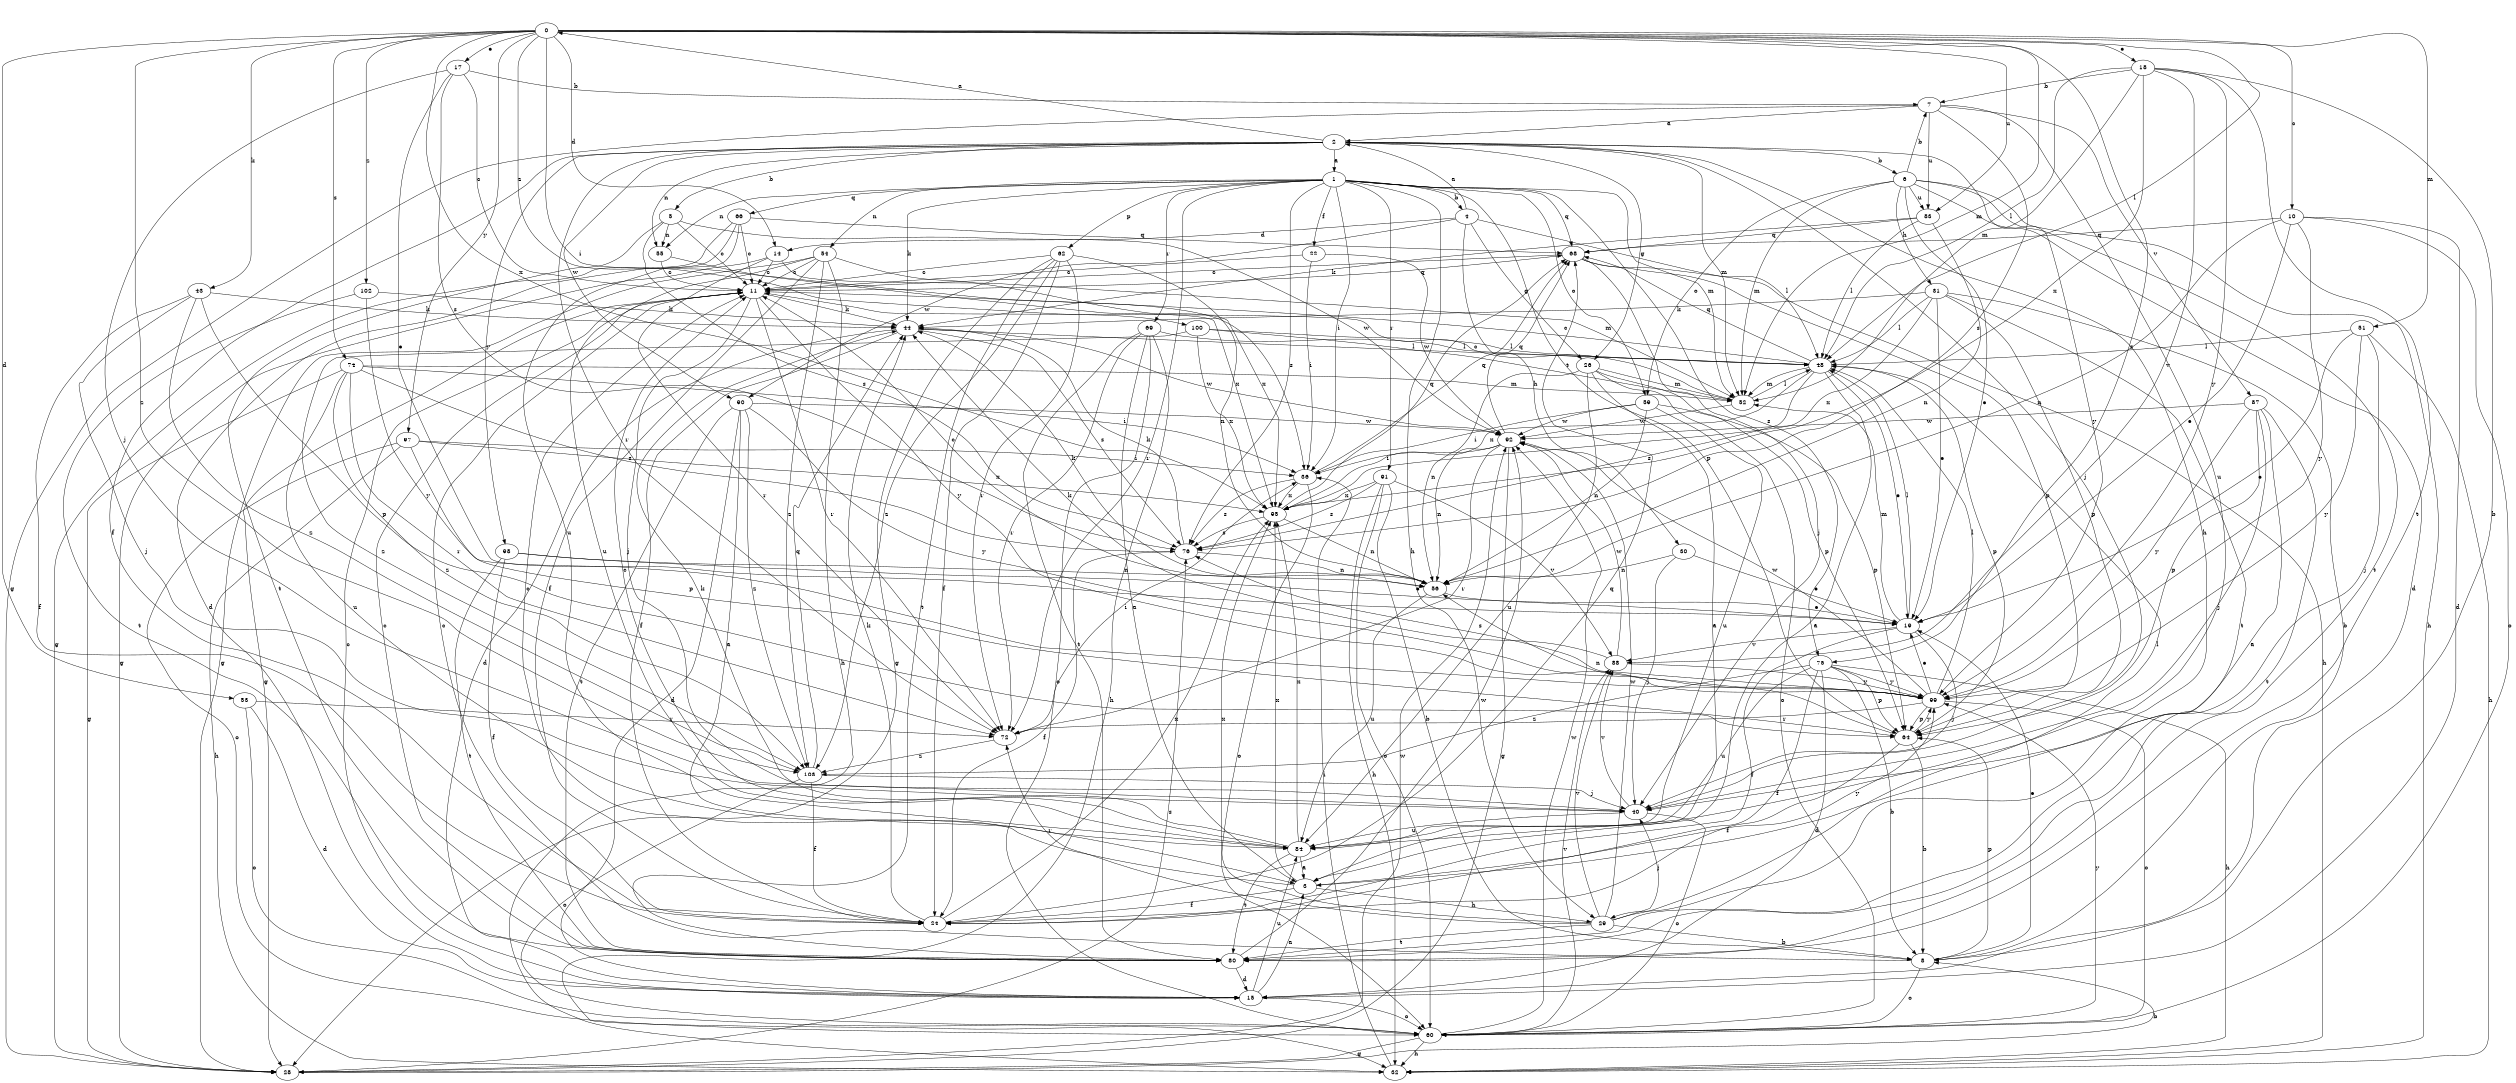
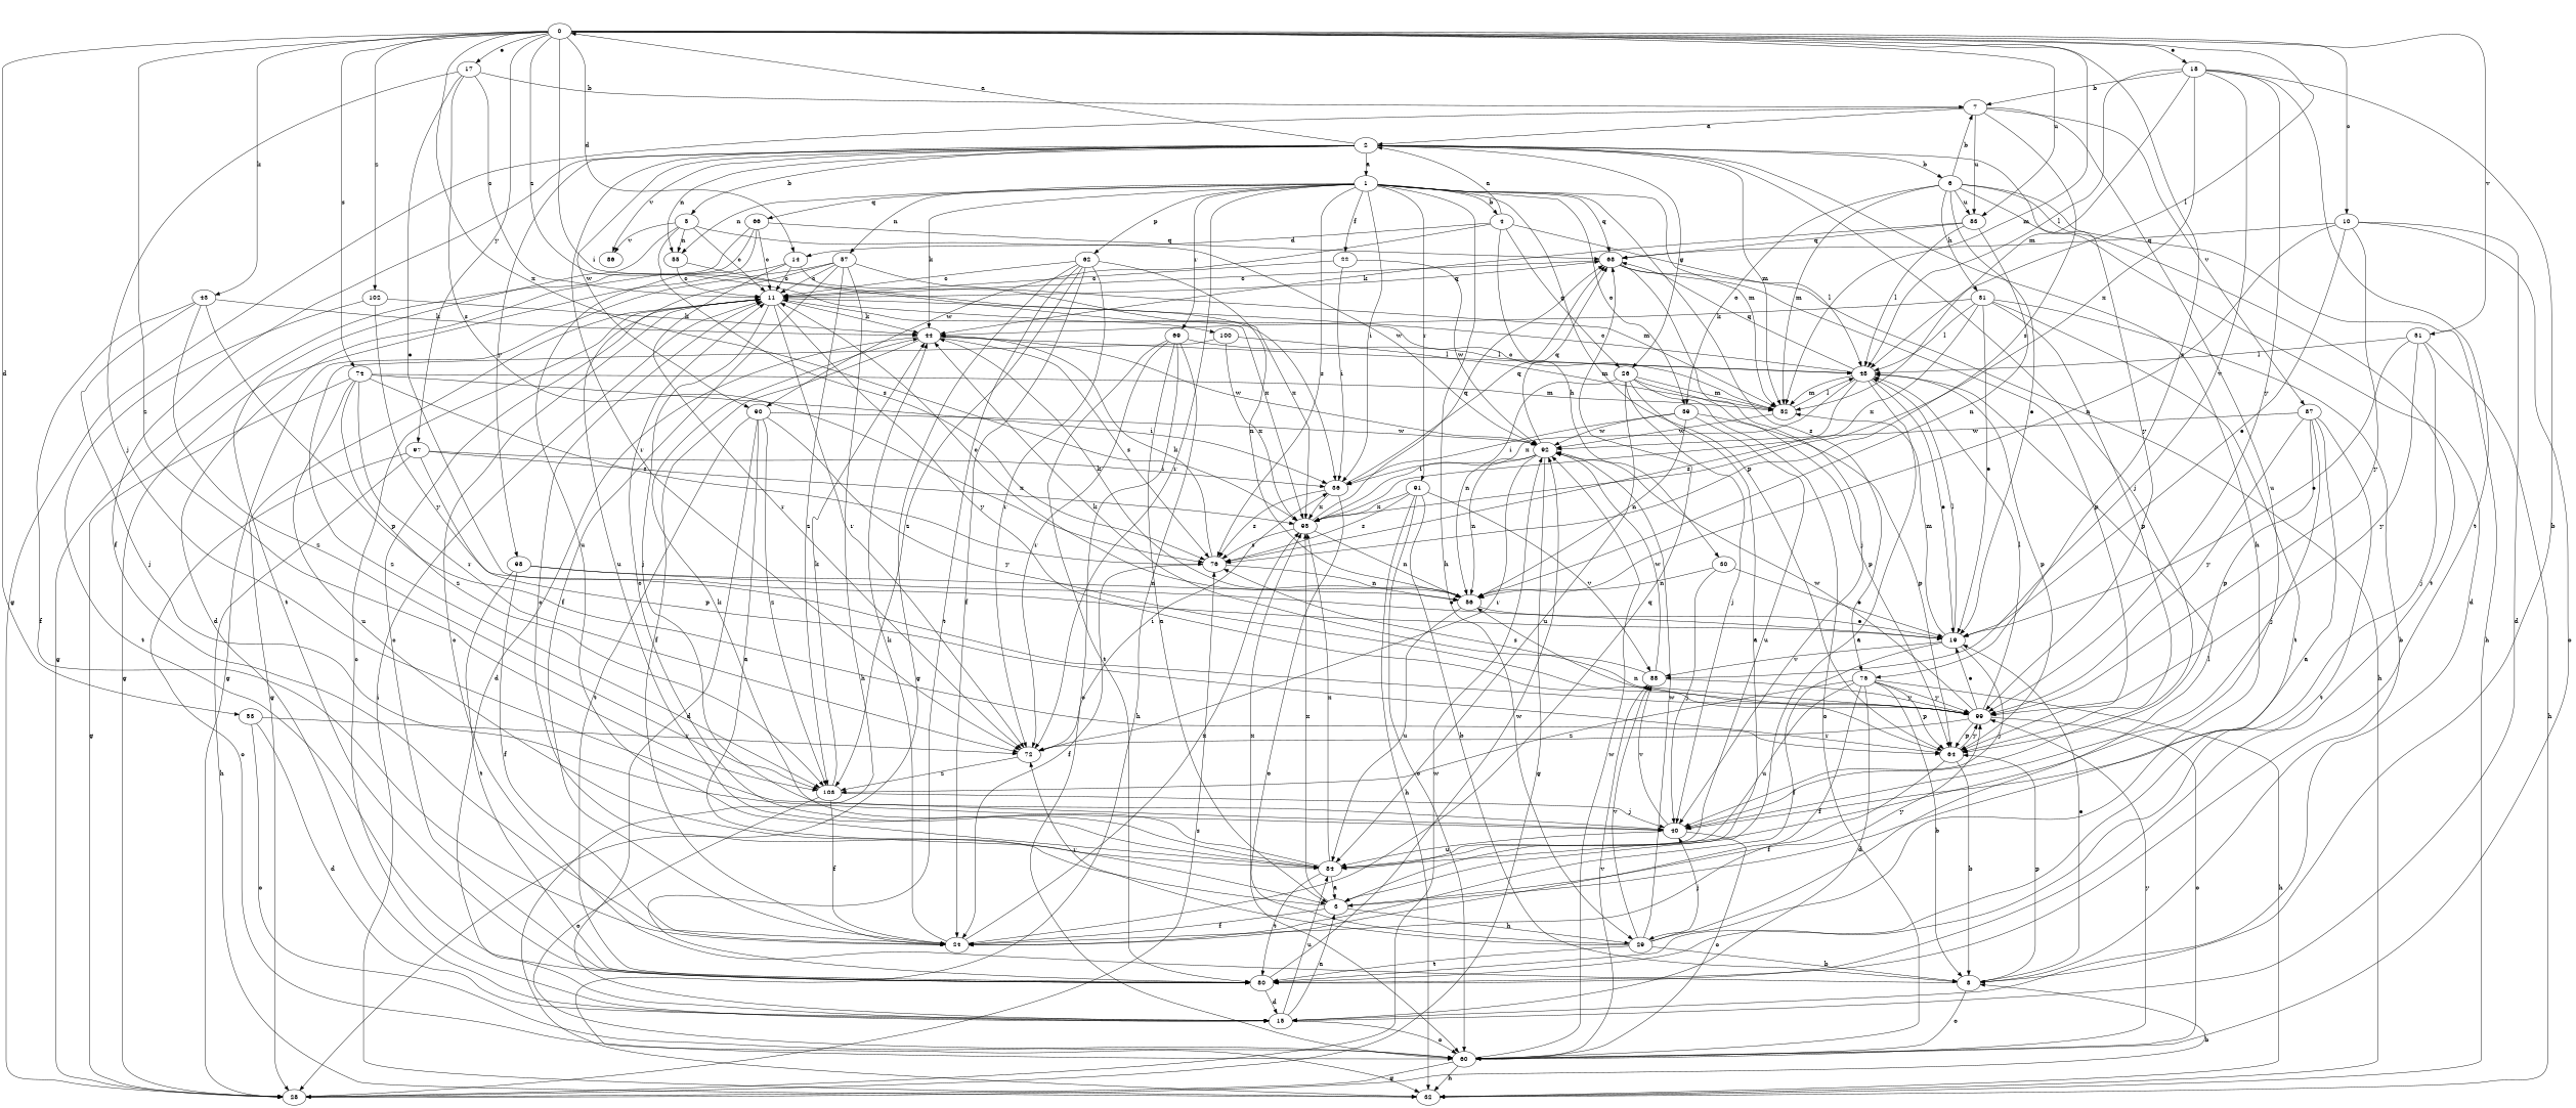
  strict digraph {
    0
    10
    n3 [label=53]
    14
    17
    18
    36
    43
    48
    51
    52
    74
    75
    n14 [label=83]
    95
    97
    100
    102
    103
    68
    99
    15
    19
    60
    56
    72
    11
    28
    76
    40
    7
    80
    8
    88
    44
    64
    24
    3
    32
    92
    84
    1
    4
    22
    29
-   54
+   54 [label=57]
    55
    59
    62
    66
    69
    n52 [label=91]
    2
    26
    90
    30
    5
    6
+   86
    98
    31
    87
    0 -> 10 [label=c]
    0 -> n3 [label=d]
    0 -> 14 [label=d]
    0 -> 17 [label=e]
    0 -> 18 [label=e]
    0 -> 36 [label=i]
    0 -> 43 [label=k]
    0 -> 48 [label=l]
-   0 -> 51 [label=m]
+   0 -> 51 [label=v]
    0 -> 52 [label=m]
    0 -> 74 [label=s]
    0 -> 75 [label=s]
    0 -> n14 [label=u]
    0 -> 95 [label=x]
    0 -> 97 [label=y]
    0 -> 100 [label=z]
    0 -> 102 [label=z]
    0 -> 103 [label=z]
    10 -> 68 [label=q]
    10 -> 99 [label=y]
    10 -> 15 [label=d]
    10 -> 19 [label=e]
    10 -> 60 [label=o]
    10 -> 56 [label=n]
    n3 -> 15 [label=d]
    n3 -> 60 [label=o]
    n3 -> 72 [label=r]
    14 -> 52 [label=m]
    14 -> 72 [label=r]
    14 -> 11 [label=c]
    14 -> 28 [label=g]
    17 -> 19 [label=e]
    17 -> 11 [label=c]
    17 -> 76 [label=s]
    17 -> 40 [label=j]
    17 -> 7 [label=b]
    18 -> 48 [label=l]
    18 -> 52 [label=m]
    18 -> 95 [label=x]
    18 -> 99 [label=y]
    18 -> 7 [label=b]
    18 -> 80 [label=t]
    18 -> 8 [label=b]
    18 -> 88 [label=v]
    36 -> 95 [label=x]
    36 -> 68 [label=q]
    36 -> 60 [label=o]
    36 -> 76 [label=s]
    43 -> 103 [label=z]
    43 -> 40 [label=j]
    43 -> 44 [label=k]
    43 -> 64 [label=p]
    43 -> 24 [label=f]
    48 -> 52 [label=m]
    48 -> 95 [label=x]
    48 -> 68 [label=q]
    48 -> 19 [label=e]
    48 -> 11 [label=c]
    48 -> 76 [label=s]
    48 -> 64 [label=p]
    48 -> 3 [label=a]
    51 -> 48 [label=l]
    51 -> 99 [label=y]
    51 -> 19 [label=e]
    51 -> 40 [label=j]
    51 -> 32 [label=h]
    52 -> 48 [label=l]
    52 -> 11 [label=c]
    52 -> 92 [label=w]
    74 -> 36 [label=i]
    74 -> 52 [label=m]
    74 -> 103 [label=z]
    74 -> 72 [label=r]
    74 -> 28 [label=g]
    74 -> 76 [label=s]
    74 -> 84 [label=u]
    75 -> 103 [label=z]
    75 -> 99 [label=y]
    75 -> 15 [label=d]
    75 -> 8 [label=b]
    75 -> 64 [label=p]
    75 -> 24 [label=f]
    75 -> 32 [label=h]
    75 -> 84 [label=u]
    n14 -> 48 [label=l]
    n14 -> 68 [label=q]
    n14 -> 56 [label=n]
    n14 -> 44 [label=k]
    95 -> 68 [label=q]
    95 -> 56 [label=n]
    95 -> 76 [label=s]
    97 -> 36 [label=i]
    97 -> 95 [label=x]
    97 -> 60 [label=o]
    97 -> 64 [label=p]
    97 -> 32 [label=h]
-   100 -> 48 [label=l]
-   100 -> 52 [label=t]
+   100 -> 52 [label=m]
    100 -> 95 [label=x]
    100 -> 103 [label=z]
    102 -> 99 [label=y]
    102 -> 80 [label=t]
    102 -> 44 [label=k]
    103 -> 60 [label=o]
    103 -> 40 [label=j]
-   103 -> 44 [label=q]
+   103 -> 44 [label=k]
    103 -> 24 [label=f]
    68 -> 11 [label=c]
    68 -> 40 [label=j]
    68 -> 64 [label=p]
    68 -> 32 [label=h]
    99 -> 48 [label=l]
    99 -> 19 [label=e]
    99 -> 60 [label=o]
    99 -> 72 [label=r]
    99 -> 76 [label=s]
    99 -> 64 [label=p]
    99 -> 92 [label=w]
    15 -> 60 [label=o]
    15 -> 11 [label=c]
    15 -> 3 [label=a]
    15 -> 84 [label=u]
    19 -> 48 [label=l]
    19 -> 52 [label=m]
    19 -> 40 [label=j]
    19 -> 88 [label=v]
    19 -> 24 [label=f]
    60 -> 99 [label=y]
    60 -> 28 [label=g]
    60 -> 88 [label=v]
    60 -> 32 [label=h]
    60 -> 92 [label=w]
    56 -> 19 [label=e]
    56 -> 11 [label=c]
    56 -> 44 [label=k]
    56 -> 84 [label=u]
    72 -> 36 [label=i]
    72 -> 103 [label=z]
    11 -> 68 [label=q]
    11 -> 99 [label=y]
    11 -> 72 [label=r]
    11 -> 28 [label=g]
    11 -> 40 [label=j]
    11 -> 44 [label=k]
    28 -> 76 [label=s]
    28 -> 8 [label=b]
    28 -> 92 [label=w]
    76 -> 56 [label=n]
    76 -> 44 [label=k]
    76 -> 24 [label=f]
    40 -> 60 [label=o]
    40 -> 88 [label=v]
    40 -> 84 [label=u]
    7 -> n14 [label=u]
    7 -> 28 [label=g]
    7 -> 76 [label=s]
    7 -> 84 [label=u]
    7 -> 2 [label=a]
    7 -> 87 [label=v]
    80 -> 15 [label=d]
    80 -> 11 [label=c]
    80 -> 92 [label=w]
    8 -> 19 [label=e]
    8 -> 60 [label=o]
    8 -> 11 [label=c]
    8 -> 64 [label=p]
    88 -> 99 [label=y]
    88 -> 44 [label=k]
    88 -> 92 [label=w]
    44 -> 48 [label=l]
    44 -> 15 [label=d]
    44 -> 76 [label=s]
    44 -> 24 [label=f]
    44 -> 92 [label=w]
    64 -> 99 [label=y]
    64 -> 56 [label=n]
    64 -> 8 [label=b]
    64 -> 24 [label=f]
    24 -> 95 [label=x]
    24 -> 68 [label=q]
    24 -> 44 [label=k]
    3 -> 95 [label=x]
    3 -> 99 [label=y]
    3 -> 11 [label=c]
    3 -> 24 [label=f]
    3 -> 29 [label=h]
-   32 -> 36 [label=i]
+   32 -> 11 [label=i]
    92 -> 36 [label=i]
    92 -> 68 [label=q]
    92 -> 56 [label=n]
    92 -> 72 [label=r]
    92 -> 28 [label=g]
    84 -> 95 [label=x]
    84 -> 11 [label=c]
    84 -> 80 [label=t]
    84 -> 44 [label=k]
    84 -> 3 [label=a]
    1 -> 36 [label=i]
    1 -> 52 [label=m]
    1 -> 75 [label=s]
    1 -> 68 [label=q]
    1 -> 72 [label=r]
    1 -> 76 [label=s]
    1 -> 44 [label=k]
    1 -> 64 [label=p]
    1 -> 4 [label=b]
    1 -> 22 [label=f]
    1 -> 29 [label=h]
    1 -> 54 [label=n]
    1 -> 55 [label=n]
    1 -> 59 [label=o]
    1 -> 62 [label=p]
    1 -> 66 [label=q]
    1 -> 69 [label=r]
    1 -> n52 [label=r]
    4 -> 14 [label=d]
    4 -> 48 [label=l]
    4 -> 2 [label=a]
    4 -> 26 [label=g]
    4 -> 90 [label=w]
    4 -> 30 [label=h]
    22 -> 36 [label=i]
    22 -> 11 [label=c]
    22 -> 92 [label=w]
    29 -> 48 [label=l]
    29 -> 95 [label=x]
    29 -> 72 [label=r]
    29 -> 40 [label=j]
    29 -> 80 [label=t]
    29 -> 8 [label=b]
    29 -> 88 [label=v]
    29 -> 92 [label=w]
    54 -> 95 [label=x]
    54 -> 103 [label=z]
    54 -> 11 [label=c]
    54 -> 28 [label=g]
    54 -> 24 [label=f]
    54 -> 32 [label=h]
    54 -> 84 [label=u]
    55 -> 95 [label=x]
    55 -> 11 [label=c]
    59 -> 36 [label=i]
    59 -> 56 [label=n]
    59 -> 64 [label=p]
    59 -> 92 [label=w]
    59 -> 84 [label=u]
    62 -> 103 [label=z]
    62 -> 56 [label=n]
    62 -> 72 [label=r]
    62 -> 11 [label=c]
    62 -> 28 [label=g]
    62 -> 80 [label=t]
    62 -> 24 [label=f]
    66 -> 68 [label=q]
    66 -> 15 [label=d]
    66 -> 11 [label=c]
    66 -> 28 [label=g]
    66 -> 84 [label=u]
    69 -> 48 [label=l]
    69 -> 60 [label=o]
    69 -> 72 [label=r]
    69 -> 80 [label=t]
    69 -> 3 [label=a]
    69 -> 32 [label=h]
    n52 -> 95 [label=x]
    n52 -> 60 [label=o]
    n52 -> 76 [label=s]
    n52 -> 8 [label=b]
    n52 -> 88 [label=v]
    n52 -> 32 [label=h]
    2 -> 0 [label=a]
    2 -> 52 [label=m]
    2 -> 99 [label=y]
    2 -> 72 [label=r]
    2 -> 40 [label=j]
    2 -> 24 [label=f]
    2 -> 1 [label=a]
    2 -> 29 [label=h]
    2 -> 55 [label=n]
    2 -> 26 [label=g]
    2 -> 90 [label=w]
    2 -> 5 [label=b]
    2 -> 6 [label=b]
+   2 -> 86 [label=v]
    2 -> 98 [label=y]
    26 -> 52 [label=m]
    26 -> 60 [label=o]
    26 -> 56 [label=n]
+   26 -> 40 [label=j]
    26 -> 64 [label=p]
    26 -> 3 [label=a]
    26 -> 84 [label=u]
    90 -> 103 [label=z]
    90 -> 99 [label=y]
    90 -> 15 [label=d]
    90 -> 80 [label=t]
    90 -> 3 [label=a]
    90 -> 92 [label=w]
    30 -> 19 [label=e]
    30 -> 56 [label=n]
    30 -> 40 [label=j]
    5 -> 11 [label=c]
    5 -> 76 [label=s]
    5 -> 80 [label=t]
    5 -> 92 [label=w]
    5 -> 55 [label=n]
+   5 -> 86 [label=v]
    6 -> 52 [label=m]
    6 -> n14 [label=u]
    6 -> 15 [label=d]
    6 -> 19 [label=e]
    6 -> 7 [label=b]
    6 -> 80 [label=t]
    6 -> 32 [label=h]
    6 -> 59 [label=o]
    6 -> 31 [label=h]
    98 -> 19 [label=e]
    98 -> 56 [label=n]
    98 -> 80 [label=t]
    98 -> 24 [label=f]
    31 -> 48 [label=l]
    31 -> 95 [label=x]
    31 -> 19 [label=e]
    31 -> 80 [label=t]
    31 -> 8 [label=b]
    31 -> 44 [label=k]
    31 -> 64 [label=p]
    87 -> 99 [label=y]
    87 -> 40 [label=j]
    87 -> 80 [label=t]
    87 -> 64 [label=p]
    87 -> 3 [label=a]
    87 -> 92 [label=w]
  }
